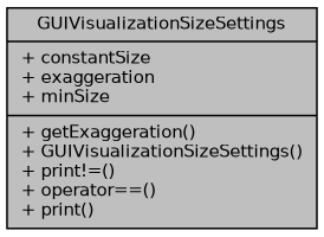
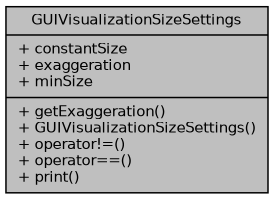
  digraph {
-   n1 [color=black fillcolor=grey75 fontcolor=black fontname=Helvetica fontsize=10 height=0.2 label="{GUIVisualizationSizeSettings\n|+ constantSize\l+ exaggeration\l+ minSize\l|+ getExaggeration()\l+ GUIVisualizationSizeSettings()\l+ print!=()\l+ operator==()\l+ print()\l}" shape=record style=filled width=0.4]
+   n1 [color=black fillcolor=grey75 fontcolor=black fontname=Helvetica fontsize=10 height=0.2 label="{GUIVisualizationSizeSettings\n|+ constantSize\l+ exaggeration\l+ minSize\l|+ getExaggeration()\l+ GUIVisualizationSizeSettings()\l+ operator!=()\l+ operator==()\l+ print()\l}" shape=record style=filled width=0.4]
  }
